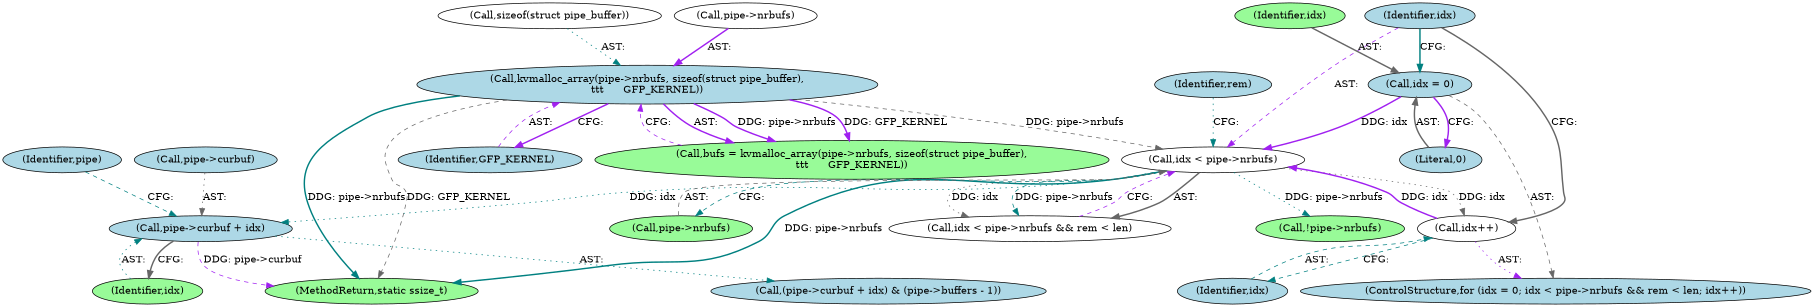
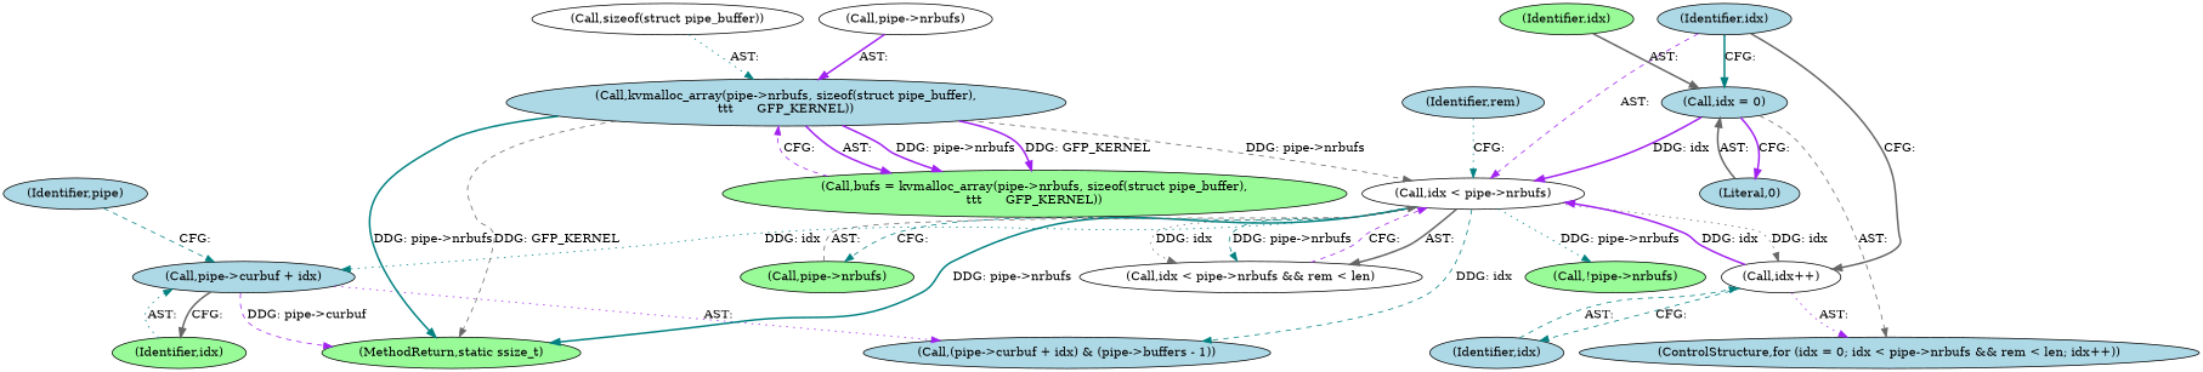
  digraph {
    node [fillcolor=lightblue style=filled]
    edge [color=teal style=bold]
    n1 [label="(Call,pipe->curbuf + idx)"]
    n2 [fillcolor=palegreen label="(Identifier,idx)"]
    n3 [fillcolor=palegreen label="(MethodReturn,static ssize_t)"]
    n4 [label="(Call,(pipe->curbuf + idx) & (pipe->buffers - 1))"]
    n5 [fillcolor=white label="(Call,idx < pipe->nrbufs)"]
    n6 [fillcolor=white label="(Call,idx++)"]
    n7 [fillcolor=palegreen label="(Call,pipe->nrbufs)"]
    n8 [fillcolor=white label="(Call,idx < pipe->nrbufs && rem < len)"]
    n9 [fillcolor=palegreen label="(Call,!pipe->nrbufs)"]
    n10 [label="(ControlStructure,for (idx = 0; idx < pipe->nrbufs && rem < len; idx++))"]
    n11 [label="(Identifier,idx)"]
    n12 [label="(Call,idx = 0)"]
    n13 [label="(Literal,0)"]
    n14 [label="(Call,kvmalloc_array(pipe->nrbufs, sizeof(struct pipe_buffer),\n\t\t\t      GFP_KERNEL))"]
-   n15 [label="(Identifier,GFP_KERNEL)"]
    n16 [fillcolor=palegreen label="(Call,bufs = kvmalloc_array(pipe->nrbufs, sizeof(struct pipe_buffer),\n\t\t\t      GFP_KERNEL))"]
    n17 [label="(Identifier,rem)"]
    n18 [label="(Identifier,idx)"]
    n19 [fillcolor=palegreen label="(Identifier,idx)"]
-   n20 [label="(Call,pipe->curbuf)"]
    n21 [fillcolor=white label="(Call,pipe->nrbufs)"]
    n22 [label="(Identifier,pipe)"]
    n23 [fillcolor=white label="(Call,sizeof(struct pipe_buffer))"]
    n1 -> n2 [color=gray40 label="CFG: "]
    n1 -> n3 [color=purple label="DDG: pipe->curbuf" style=dashed]
-   n1 -> n4 [label="AST: " style=dotted]
+   n1 -> n4 [color=purple label="AST: " style=dotted]
    n2 -> n1 [label="AST: " style=dotted]
    n5 -> n1 [label="DDG: idx" style=dotted]
    n5 -> n3 [label="DDG: pipe->nrbufs"]
+   n5 -> n4 [label="DDG: idx" style=dashed]
    n5 -> n6 [color=gray40 label="DDG: idx" style=dotted]
    n5 -> n7 [label="CFG: " style=dashed]
    n5 -> n8 [color=gray40 label="AST: "]
    n5 -> n8 [color=gray40 label="DDG: idx" style=dotted]
    n5 -> n8 [label="DDG: pipe->nrbufs" style=dashed]
    n5 -> n9 [label="DDG: pipe->nrbufs" style=dotted]
    n6 -> n5 [color=purple label="DDG: idx"]
    n6 -> n10 [color=purple label="AST: " style=dotted]
    n6 -> n11 [label="CFG: " style=dashed]
    n7 -> n5 [color=gray40 label="AST: " style=dashed]
    n8 -> n5 [color=purple label="CFG: " style=dashed]
    n11 -> n6 [label="AST: " style=dashed]
    n12 -> n5 [color=purple label="DDG: idx"]
    n12 -> n10 [color=gray40 label="AST: " style=dashed]
    n12 -> n13 [color=purple label="CFG: "]
    n13 -> n12 [color=gray40 label="AST: "]
    n14 -> n3 [label="DDG: pipe->nrbufs"]
    n14 -> n3 [color=gray40 label="DDG: GFP_KERNEL" style=dashed]
    n14 -> n5 [color=gray40 label="DDG: pipe->nrbufs" style=dashed]
-   n14 -> n15 [color=purple label="CFG: "]
    n14 -> n16 [color=purple label="AST: "]
    n14 -> n16 [color=purple label="DDG: pipe->nrbufs"]
    n14 -> n16 [color=purple label="DDG: GFP_KERNEL"]
-   n15 -> n14 [color=purple label="AST: " style=dashed]
    n16 -> n14 [color=purple label="CFG: " style=dashed]
    n17 -> n5 [label="CFG: " style=dotted]
    n18 -> n5 [color=purple label="AST: " style=dashed]
    n18 -> n6 [color=gray40 label="CFG: "]
    n18 -> n12 [label="CFG: "]
    n19 -> n12 [color=gray40 label="AST: "]
-   n20 -> n1 [color=gray40 label="AST: " style=dotted]
    n21 -> n14 [color=purple label="AST: "]
    n22 -> n1 [label="CFG: " style=dashed]
    n23 -> n14 [label="AST: " style=dotted]
  }
